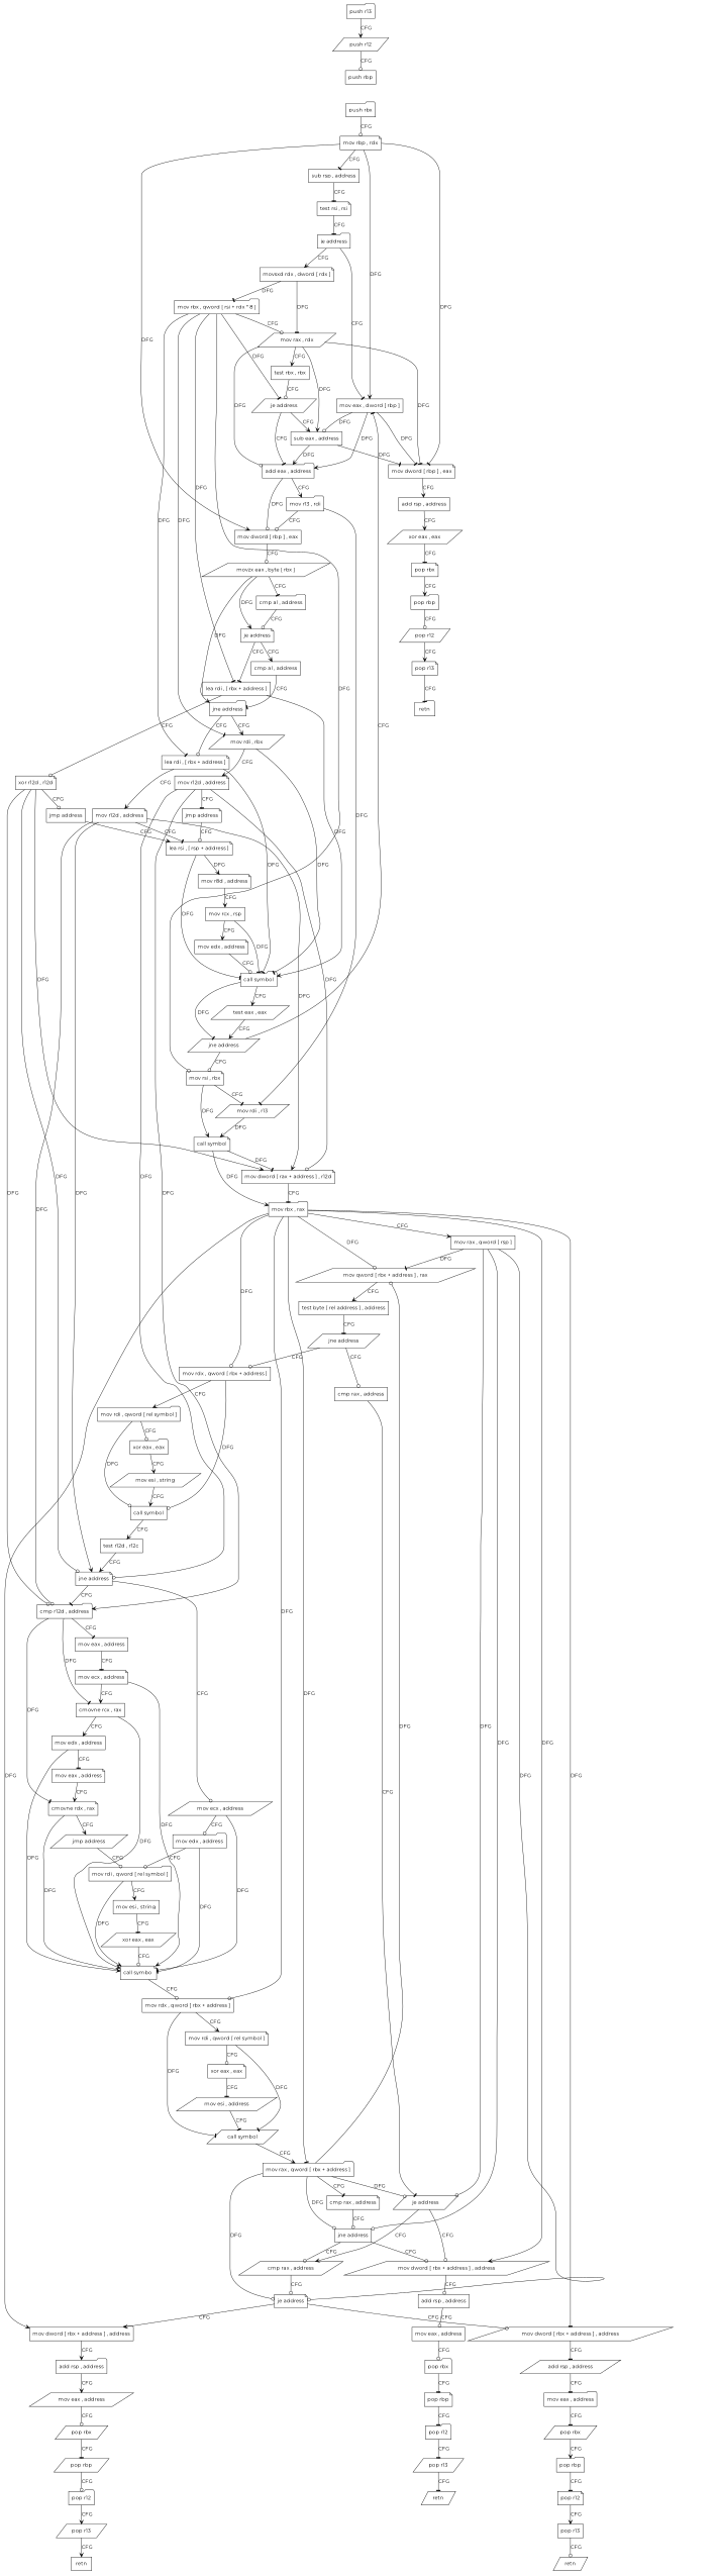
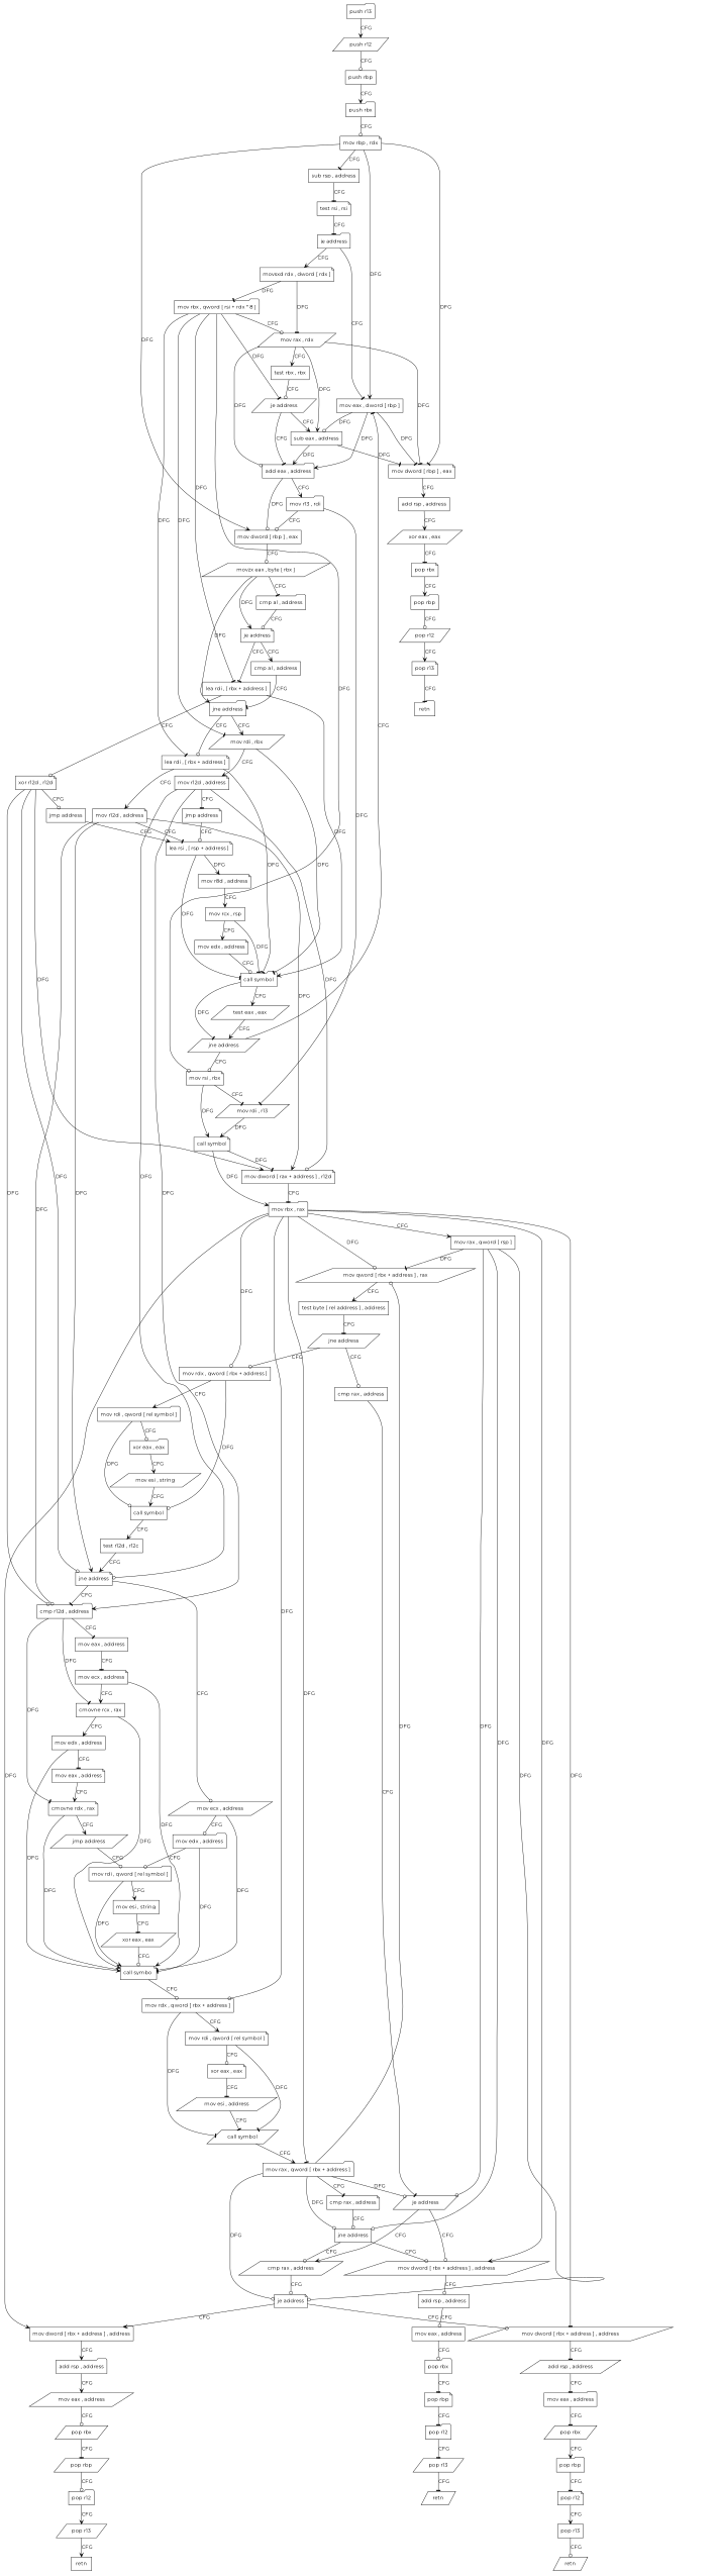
  digraph {
    fontname=Montserrat
    node [fontname=Montserrat shape=parallelogram]
    edge [arrowhead=vee fontname=Montserrat]
    n1 [label="push r13" shape=folder]
    n2 [label="push r12"]
    n3 [label="push rbp" shape=box]
    n4 [label="push rbx" shape=folder]
    n5 [label="mov rbp , rdx" shape=note]
    n6 [label="sub rsp , address" shape=box]
    n7 [label="mov eax , dword [ rbp ]" shape=box]
    n8 [label="mov dword [ rbp ] , eax" shape=note]
    n9 [label="mov dword [ rbp ] , eax" shape=box]
    n10 [label="test rsi , rsi" shape=note]
    n11 [label="sub eax , address" shape=box]
    n12 [label="add eax , address" shape=folder]
    n13 [label="add rsp , address" shape=box]
    n14 [label="movzx eax , byte [ rbx ]"]
    n15 [label="je address" shape=folder]
    n16 [label="movsxd rdx , dword [ rdx ]" shape=note]
    n17 [label="mov rbx , qword [ rsi + rdx * 8 ]" shape=folder]
    n18 [label="mov rax , rdx"]
    n19 [label="mov r13 , rdi" shape=folder]
    n20 [label="je address"]
    n21 [label="lea rdi , [ rbx + address ]" shape=box]
    n22 [label="mov rdi , rbx"]
    n23 [label="lea rdi , [ rbx + address ]" shape=note]
    n24 [label="mov rsi , rbx" shape=note]
    n25 [label="test rbx , rbx" shape=box]
    n26 [label="cmp al , address" shape=folder]
    n27 [label="je address" shape=note]
    n28 [label="jne address" shape=folder]
    n29 [label="xor r12d , r12d" shape=note]
    n30 [label="call symbol" shape=folder]
    n31 [label="mov r12d , address" shape=note]
    n32 [label="mov r12d , address" shape=note]
    n33 [label="mov rdi , r13"]
    n34 [label="call symbol" shape=note]
    n35 [label="xor eax , eax"]
    n36 [label="pop rbx" shape=note]
    n37 [label="pop rbp" shape=folder]
    n38 [label="pop r12"]
    n39 [label="pop r13" shape=note]
    n40 [label=retn shape=folder]
    n41 [label="cmp al , address" shape=box]
    n42 [label="jmp address" shape=box]
    n43 [label="mov dword [ rax + address ] , r12d" shape=note]
    n44 [label="jne address" shape=note]
    n45 [label="cmp r12d , address" shape=folder]
    n46 [label="test eax , eax"]
    n47 [label="jne address"]
    n48 [label="lea rsi , [ rsp + address ]" shape=note]
    n49 [label="mov rbx , rax" shape=folder]
    n50 [label="mov ecx , address"]
    n51 [label="mov eax , address" shape=box]
    n52 [label="cmovne rcx , rax" shape=box]
    n53 [label="cmovne rdx , rax" shape=note]
    n54 [label="mov r8d , address" shape=note]
    n55 [label="mov rcx , rsp" shape=box]
    n56 [label="jmp address" shape=note]
    n57 [label="mov edx , address" shape=note]
    n58 [label="mov rax , qword [ rsp ]" shape=box]
    n59 [label="mov qword [ rbx + address ] , rax"]
    n60 [label="mov rdx , qword [ rbx + address ]" shape=box]
    n61 [label="mov dword [ rbx + address ] , address"]
    n62 [label="mov dword [ rbx + address ] , address"]
    n63 [label="mov dword [ rbx + address ] , address" shape=folder]
    n64 [label="mov rdx , qword [ rbx + address ]" shape=box]
    n65 [label="mov rax , qword [ rbx + address ]" shape=folder]
    n66 [label="je address"]
    n67 [label="je address" shape=note]
    n68 [label="jne address" shape=box]
    n69 [label="test byte [ rel address ] , address" shape=box]
    n70 [label="mov rdi , qword [ rel symbol ]" shape=folder]
    n71 [label="call symbol" shape=box]
    n72 [label="add rsp , address" shape=box]
    n73 [label="add rsp , address"]
    n74 [label="add rsp , address" shape=folder]
    n75 [label="mov rdi , qword [ rel symbol ]" shape=note]
    n76 [label="call symbol"]
    n77 [label="cmp rax , address" shape=note]
    n78 [label="cmp rax , address"]
    n79 [label="jne address"]
    n80 [label="cmp rax , address" shape=box]
    n81 [label="xor eax , eax" shape=folder]
    n82 [label="test r12d , r12d" shape=box]
    n83 [label="mov esi , string"]
    n84 [label="mov edx , address" shape=folder]
    n85 [label="call symbol" shape=note]
    n86 [label="mov ecx , address" shape=note]
    n87 [label="mov edx , address" shape=box]
    n88 [label="jmp address"]
    n89 [label="mov rdi , qword [ rel symbol ]" shape=folder]
    n90 [label="mov eax , address" shape=box]
    n91 [label="mov eax , address" shape=note]
    n92 [label="mov esi , string" shape=box]
    n93 [label="xor eax , eax"]
    n94 [label="pop rbx" shape=folder]
    n95 [label="pop rbp" shape=note]
    n96 [label="pop r12" shape=folder]
    n97 [label="pop r13"]
    n98 [label=retn]
    n99 [label="mov eax , address" shape=folder]
    n100 [label="mov eax , address"]
    n101 [label="xor eax , eax" shape=note]
    n102 [label="mov esi , address"]
    n103 [label="pop rbx"]
    n104 [label="pop rbp" shape=folder]
    n105 [label="pop r12" shape=note]
    n106 [label="pop r13" shape=box]
    n107 [label=retn]
    n108 [label="pop rbx"]
    n109 [label="pop rbp"]
    n110 [label="pop r12" shape=folder]
    n111 [label="pop r13"]
    n112 [label=retn shape=box]
    n1 -> n2 [label=CFG]
    n2 -> n3 [arrowhead=odot label=CFG]
+   n3 -> n4 [label=CFG]
    n4 -> n5 [arrowhead=odot label=CFG]
    n5 -> n6 [arrowhead=tee label=CFG]
    n5 -> n7 [label=DFG]
    n5 -> n8 [arrowhead=tee label=DFG]
    n5 -> n9 [label=DFG]
    n6 -> n10 [arrowhead=tee label=CFG]
    n7 -> n8 [arrowhead=tee label=DFG]
    n7 -> n11 [arrowhead=odot label=DFG]
    n7 -> n12 [label=DFG]
    n8 -> n13 [label=CFG]
    n9 -> n14 [arrowhead=odot label=CFG]
    n10 -> n15 [arrowhead=tee label=CFG]
    n11 -> n8 [arrowhead=tee label=DFG]
    n11 -> n12 [label=DFG]
    n12 -> n9 [arrowhead=odot label=DFG]
    n12 -> n19 [label=CFG]
    n13 -> n35 [label=CFG]
    n14 -> n26 [arrowhead=tee label=CFG]
    n14 -> n27 [label=DFG]
    n14 -> n28 [label=DFG]
    n15 -> n7 [arrowhead=tee label=CFG]
    n15 -> n16 [label=CFG]
    n16 -> n17 [arrowhead=tee label=DFG]
    n16 -> n18 [arrowhead=tee label=DFG]
    n17 -> n18 [arrowhead=odot label=CFG]
    n17 -> n20 [arrowhead=tee label=DFG]
    n17 -> n21 [arrowhead=tee label=DFG]
    n17 -> n22 [arrowhead=tee label=DFG]
    n17 -> n23 [arrowhead=tee label=DFG]
    n17 -> n24 [arrowhead=odot label=DFG]
    n18 -> n8 [arrowhead=tee label=DFG]
    n18 -> n11 [label=DFG]
    n18 -> n12 [arrowhead=odot label=DFG]
    n18 -> n25 [label=CFG]
    n19 -> n9 [arrowhead=odot label=CFG]
    n19 -> n33 [arrowhead=tee label=DFG]
    n20 -> n11 [label=CFG]
    n20 -> n12 [arrowhead=tee label=CFG]
    n21 -> n29 [arrowhead=odot label=CFG]
    n21 -> n30 [label=DFG]
    n22 -> n30 [arrowhead=tee label=DFG]
    n22 -> n31 [label=CFG]
    n23 -> n30 [arrowhead=tee label=DFG]
    n23 -> n32 [label=CFG]
    n24 -> n33 [arrowhead=tee label=CFG]
    n24 -> n34 [label=DFG]
    n25 -> n20 [arrowhead=odot label=CFG]
    n26 -> n27 [arrowhead=odot label=CFG]
    n27 -> n21 [arrowhead=tee label=CFG]
    n27 -> n41 [label=CFG]
    n28 -> n22 [label=CFG]
    n28 -> n23 [arrowhead=odot label=CFG]
    n29 -> n42 [arrowhead=odot label=CFG]
    n29 -> n43 [label=DFG]
    n29 -> n44 [arrowhead=odot label=DFG]
    n29 -> n45 [arrowhead=odot label=DFG]
    n30 -> n46 [label=CFG]
    n30 -> n47 [arrowhead=tee label=DFG]
    n31 -> n43 [arrowhead=odot label=DFG]
    n31 -> n44 [arrowhead=odot label=DFG]
    n31 -> n45 [label=DFG]
    n31 -> n56 [arrowhead=tee label=CFG]
    n32 -> n43 [label=DFG]
    n32 -> n44 [label=DFG]
    n32 -> n45 [arrowhead=odot label=DFG]
    n32 -> n48 [arrowhead=tee label=CFG]
    n33 -> n34 [label=DFG]
    n34 -> n43 [arrowhead=tee label=DFG]
    n34 -> n49 [label=DFG]
    n35 -> n36 [arrowhead=tee label=CFG]
    n36 -> n37 [label=CFG]
    n37 -> n38 [arrowhead=odot label=CFG]
    n38 -> n39 [label=CFG]
    n39 -> n40 [arrowhead=tee label=CFG]
    n41 -> n28 [arrowhead=tee label=CFG]
    n42 -> n48 [label=CFG]
    n43 -> n49 [arrowhead=tee label=CFG]
    n44 -> n45 [arrowhead=tee label=CFG]
    n44 -> n50 [arrowhead=odot label=CFG]
    n45 -> n51 [arrowhead=tee label=CFG]
    n45 -> n52 [arrowhead=tee label=DFG]
    n45 -> n53 [arrowhead=tee label=DFG]
    n46 -> n47 [label=CFG]
    n47 -> n7 [arrowhead=tee label=CFG]
    n47 -> n24 [arrowhead=odot label=CFG]
    n48 -> n30 [arrowhead=tee label=DFG]
    n48 -> n54 [label=DFG]
    n49 -> n58 [label=CFG]
    n49 -> n59 [arrowhead=odot label=DFG]
    n49 -> n60 [arrowhead=odot label=DFG]
    n49 -> n61 [label=DFG]
    n49 -> n62 [arrowhead=tee label=DFG]
    n49 -> n63 [label=DFG]
    n49 -> n64 [arrowhead=odot label=DFG]
    n49 -> n65 [arrowhead=tee label=DFG]
    n50 -> n84 [arrowhead=odot label=CFG]
    n50 -> n85 [arrowhead=tee label=DFG]
    n51 -> n86 [arrowhead=tee label=CFG]
    n52 -> n85 [label=DFG]
    n52 -> n87 [label=CFG]
    n53 -> n85 [arrowhead=odot label=DFG]
    n53 -> n88 [label=CFG]
    n54 -> n55 [label=CFG]
    n55 -> n30 [arrowhead=tee label=DFG]
    n55 -> n57 [label=CFG]
    n56 -> n48 [arrowhead=odot label=CFG]
    n57 -> n30 [arrowhead=odot label=CFG]
    n58 -> n59 [arrowhead=tee label=DFG]
    n58 -> n66 [arrowhead=odot label=DFG]
    n58 -> n67 [arrowhead=odot label=DFG]
    n58 -> n68 [arrowhead=odot label=DFG]
    n59 -> n69 [label=CFG]
    n60 -> n70 [label=CFG]
    n60 -> n71 [arrowhead=odot label=DFG]
    n61 -> n72 [arrowhead=odot label=CFG]
    n62 -> n73 [arrowhead=tee label=CFG]
    n63 -> n74 [label=CFG]
    n64 -> n75 [label=CFG]
    n64 -> n76 [arrowhead=tee label=DFG]
    n65 -> n59 [arrowhead=odot label=DFG]
    n65 -> n66 [arrowhead=odot label=DFG]
    n65 -> n67 [arrowhead=odot label=DFG]
    n65 -> n68 [arrowhead=odot label=DFG]
    n65 -> n77 [arrowhead=tee label=CFG]
    n66 -> n61 [arrowhead=odot label=CFG]
    n66 -> n78 [label=CFG]
    n67 -> n62 [arrowhead=odot label=CFG]
    n67 -> n63 [label=CFG]
    n68 -> n61 [arrowhead=odot label=CFG]
    n68 -> n78 [arrowhead=odot label=CFG]
    n69 -> n79 [arrowhead=tee label=CFG]
    n70 -> n71 [arrowhead=odot label=DFG]
    n70 -> n81 [arrowhead=odot label=CFG]
    n71 -> n82 [label=CFG]
    n72 -> n90 [arrowhead=odot label=CFG]
    n73 -> n99 [arrowhead=tee label=CFG]
    n74 -> n100 [label=CFG]
    n75 -> n76 [arrowhead=tee label=DFG]
    n75 -> n101 [arrowhead=odot label=CFG]
    n76 -> n65 [label=CFG]
    n77 -> n68 [arrowhead=odot label=CFG]
    n78 -> n67 [arrowhead=odot label=CFG]
    n79 -> n60 [arrowhead=odot label=CFG]
    n79 -> n80 [arrowhead=odot label=CFG]
    n80 -> n66 [arrowhead=tee label=CFG]
    n81 -> n83 [label=CFG]
    n82 -> n44 [label=CFG]
    n83 -> n71 [label=CFG]
    n84 -> n85 [arrowhead=tee label=DFG]
    n84 -> n89 [arrowhead=odot label=CFG]
    n85 -> n64 [arrowhead=odot label=CFG]
    n86 -> n52 [label=CFG]
    n86 -> n85 [label=DFG]
    n87 -> n85 [label=DFG]
    n87 -> n91 [arrowhead=tee label=CFG]
    n88 -> n89 [arrowhead=odot label=CFG]
    n89 -> n85 [label=DFG]
    n89 -> n92 [label=CFG]
    n90 -> n94 [arrowhead=odot label=CFG]
    n91 -> n53 [label=CFG]
    n92 -> n93 [arrowhead=tee label=CFG]
    n93 -> n85 [arrowhead=odot label=CFG]
    n94 -> n95 [arrowhead=tee label=CFG]
    n95 -> n96 [arrowhead=tee label=CFG]
    n96 -> n97 [arrowhead=tee label=CFG]
    n97 -> n98 [arrowhead=tee label=CFG]
    n99 -> n103 [arrowhead=tee label=CFG]
    n100 -> n108 [arrowhead=odot label=CFG]
    n101 -> n102 [arrowhead=tee label=CFG]
    n102 -> n76 [arrowhead=tee label=CFG]
    n103 -> n104 [label=CFG]
    n104 -> n105 [arrowhead=tee label=CFG]
    n105 -> n106 [label=CFG]
    n106 -> n107 [arrowhead=odot label=CFG]
    n108 -> n109 [arrowhead=tee label=CFG]
    n109 -> n110 [arrowhead=odot label=CFG]
    n110 -> n111 [label=CFG]
    n111 -> n112 [label=CFG]
  }
